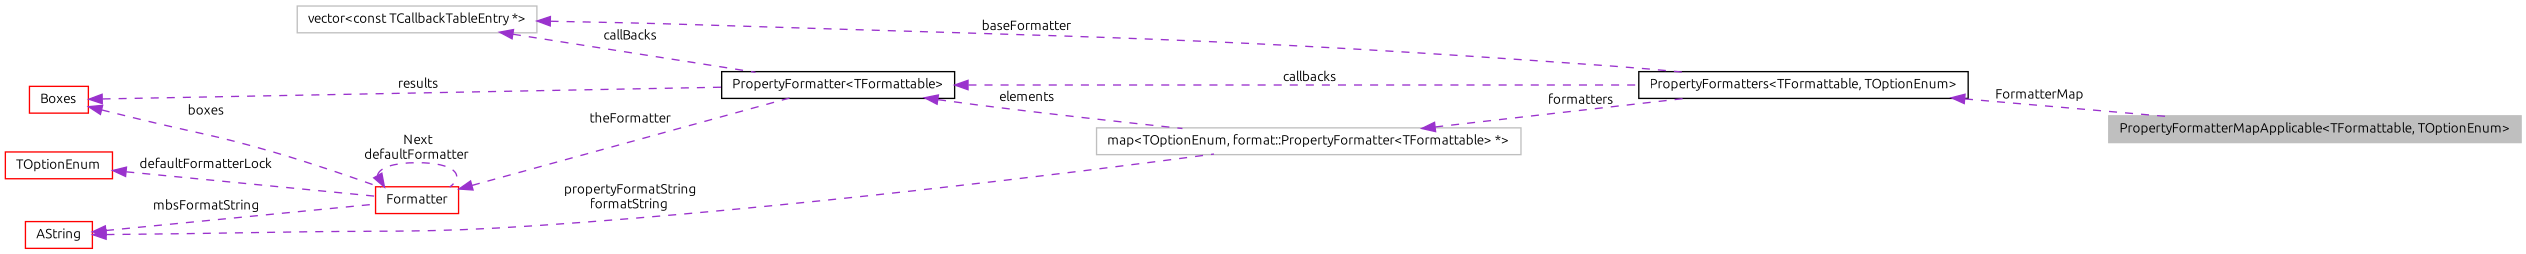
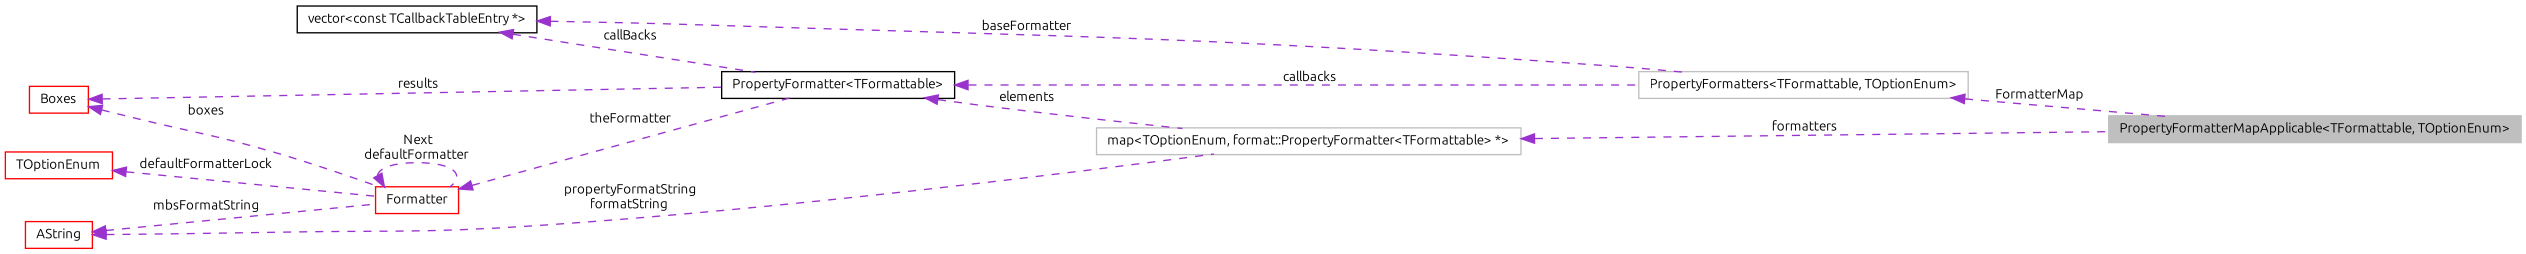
  digraph {
    fontname=Ubuntu
    rankdir=LR
    node [color=red fillcolor=white fontname=Ubuntu fontsize=10 shape=record style=filled]
    edge [color=darkorchid3 dir=back fontname=Ubuntu fontsize=10 labelfontname=Helvetica labelfontsize=10 style=dashed]
    n1 [color=grey75 fillcolor=grey75 fontcolor=black height=0.2 label="PropertyFormatterMapApplicable\<TFormattable, TOptionEnum\>" width=0.4]
-   n2 [color=black height=0.2 label="PropertyFormatters\<TFormattable, TOptionEnum\>" width=0.4]
-   n3 [color=grey75 height=0.2 label="vector\<const TCallbackTableEntry *\>" width=0.4]
+   n2 [color=grey75 height=0.2 label="PropertyFormatters\<TFormattable, TOptionEnum\>" width=0.4]
+   n3 [color=black height=0.2 label="vector\<const TCallbackTableEntry *\>" width=0.4]
    n4 [color=black height=0.2 label="PropertyFormatter\<TFormattable\>" width=0.4]
    n5 [color=grey75 height=0.2 label="map\<TOptionEnum, format::PropertyFormatter\<TFormattable\> *\>" width=0.4]
    n6 [height=0.2 label=Formatter width=0.4]
    n7 [height=0.2 label=AString width=0.4]
    n8 [height=0.2 label=TOptionEnum width=0.4]
    n9 [height=0.2 label=Boxes width=0.4]
    n2 -> n1 [label=" FormatterMap"]
    n3 -> n2 [label=" baseFormatter"]
    n3 -> n4 [label=" callBacks"]
    n4 -> n2 [label=" callbacks"]
    n4 -> n5 [label=" elements"]
-   n5 -> n2 [label=" formatters"]
+   n5 -> n1 [label=" formatters"]
    n6 -> n4 [label=" theFormatter"]
    n6 -> n6 [label=" Next\ndefaultFormatter"]
    n7 -> n5 [label=" propertyFormatString\nformatString"]
    n7 -> n6 [label=" mbsFormatString"]
    n8 -> n6 [label=" defaultFormatterLock"]
    n9 -> n4 [label=" results"]
    n9 -> n6 [label=" boxes"]
  }
